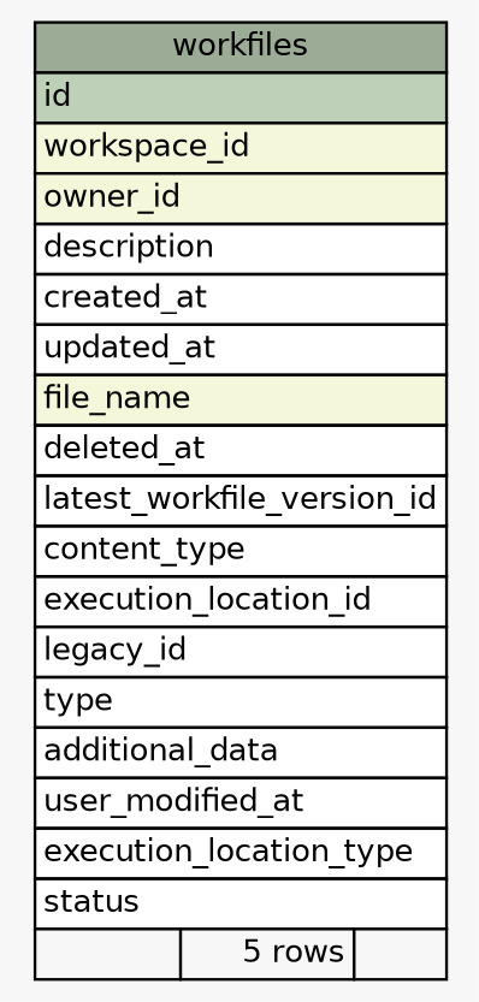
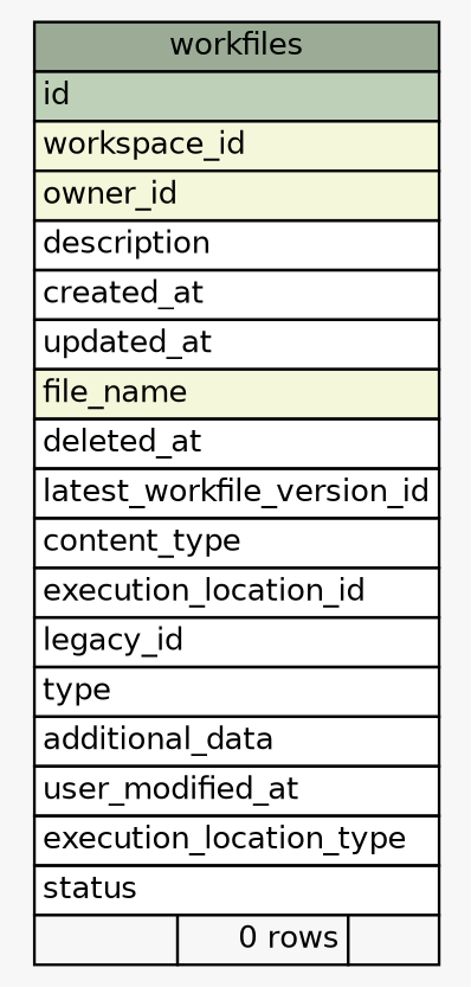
  digraph {
    bgcolor="#f7f7f7"
    fontname=Helvetica
    fontsize=11
    nodesep=0.18
    rankdir=RL
    ranksep=0.46
-   n1 [fontname=Helvetica fontsize=11 label=<     <TABLE BORDER="0" CELLBORDER="1" CELLSPACING="0" BGCOLOR="#ffffff">       <TR><TD COLSPAN="3" BGCOLOR="#9bab96" ALIGN="CENTER">workfiles</TD></TR>       <TR><TD PORT="id" COLSPAN="3" BGCOLOR="#bed1b8" ALIGN="LEFT">id</TD></TR>       <TR><TD PORT="workspace_id" COLSPAN="3" BGCOLOR="#f4f7da" ALIGN="LEFT">workspace_id</TD></TR>       <TR><TD PORT="owner_id" COLSPAN="3" BGCOLOR="#f4f7da" ALIGN="LEFT">owner_id</TD></TR>       <TR><TD PORT="description" COLSPAN="3" ALIGN="LEFT">description</TD></TR>       <TR><TD PORT="created_at" COLSPAN="3" ALIGN="LEFT">created_at</TD></TR>       <TR><TD PORT="updated_at" COLSPAN="3" ALIGN="LEFT">updated_at</TD></TR>       <TR><TD PORT="file_name" COLSPAN="3" BGCOLOR="#f4f7da" ALIGN="LEFT">file_name</TD></TR>       <TR><TD PORT="deleted_at" COLSPAN="3" ALIGN="LEFT">deleted_at</TD></TR>       <TR><TD PORT="latest_workfile_version_id" COLSPAN="3" ALIGN="LEFT">latest_workfile_version_id</TD></TR>       <TR><TD PORT="content_type" COLSPAN="3" ALIGN="LEFT">content_type</TD></TR>       <TR><TD PORT="execution_location_id" COLSPAN="3" ALIGN="LEFT">execution_location_id</TD></TR>       <TR><TD PORT="legacy_id" COLSPAN="3" ALIGN="LEFT">legacy_id</TD></TR>       <TR><TD PORT="type" COLSPAN="3" ALIGN="LEFT">type</TD></TR>       <TR><TD PORT="additional_data" COLSPAN="3" ALIGN="LEFT">additional_data</TD></TR>       <TR><TD PORT="user_modified_at" COLSPAN="3" ALIGN="LEFT">user_modified_at</TD></TR>       <TR><TD PORT="execution_location_type" COLSPAN="3" ALIGN="LEFT">execution_location_type</TD></TR>       <TR><TD PORT="status" COLSPAN="3" ALIGN="LEFT">status</TD></TR>       <TR><TD ALIGN="LEFT" BGCOLOR="#f7f7f7">  </TD><TD ALIGN="RIGHT" BGCOLOR="#f7f7f7">5 rows</TD><TD ALIGN="RIGHT" BGCOLOR="#f7f7f7">  </TD></TR>     </TABLE>> shape=plaintext]
+   n1 [fontname=Helvetica fontsize=11 label=<     <TABLE BORDER="0" CELLBORDER="1" CELLSPACING="0" BGCOLOR="#ffffff">       <TR><TD COLSPAN="3" BGCOLOR="#9bab96" ALIGN="CENTER">workfiles</TD></TR>       <TR><TD PORT="id" COLSPAN="3" BGCOLOR="#bed1b8" ALIGN="LEFT">id</TD></TR>       <TR><TD PORT="workspace_id" COLSPAN="3" BGCOLOR="#f4f7da" ALIGN="LEFT">workspace_id</TD></TR>       <TR><TD PORT="owner_id" COLSPAN="3" BGCOLOR="#f4f7da" ALIGN="LEFT">owner_id</TD></TR>       <TR><TD PORT="description" COLSPAN="3" ALIGN="LEFT">description</TD></TR>       <TR><TD PORT="created_at" COLSPAN="3" ALIGN="LEFT">created_at</TD></TR>       <TR><TD PORT="updated_at" COLSPAN="3" ALIGN="LEFT">updated_at</TD></TR>       <TR><TD PORT="file_name" COLSPAN="3" BGCOLOR="#f4f7da" ALIGN="LEFT">file_name</TD></TR>       <TR><TD PORT="deleted_at" COLSPAN="3" ALIGN="LEFT">deleted_at</TD></TR>       <TR><TD PORT="latest_workfile_version_id" COLSPAN="3" ALIGN="LEFT">latest_workfile_version_id</TD></TR>       <TR><TD PORT="content_type" COLSPAN="3" ALIGN="LEFT">content_type</TD></TR>       <TR><TD PORT="execution_location_id" COLSPAN="3" ALIGN="LEFT">execution_location_id</TD></TR>       <TR><TD PORT="legacy_id" COLSPAN="3" ALIGN="LEFT">legacy_id</TD></TR>       <TR><TD PORT="type" COLSPAN="3" ALIGN="LEFT">type</TD></TR>       <TR><TD PORT="additional_data" COLSPAN="3" ALIGN="LEFT">additional_data</TD></TR>       <TR><TD PORT="user_modified_at" COLSPAN="3" ALIGN="LEFT">user_modified_at</TD></TR>       <TR><TD PORT="execution_location_type" COLSPAN="3" ALIGN="LEFT">execution_location_type</TD></TR>       <TR><TD PORT="status" COLSPAN="3" ALIGN="LEFT">status</TD></TR>       <TR><TD ALIGN="LEFT" BGCOLOR="#f7f7f7">  </TD><TD ALIGN="RIGHT" BGCOLOR="#f7f7f7">0 rows</TD><TD ALIGN="RIGHT" BGCOLOR="#f7f7f7">  </TD></TR>     </TABLE>> shape=plaintext]
  }
